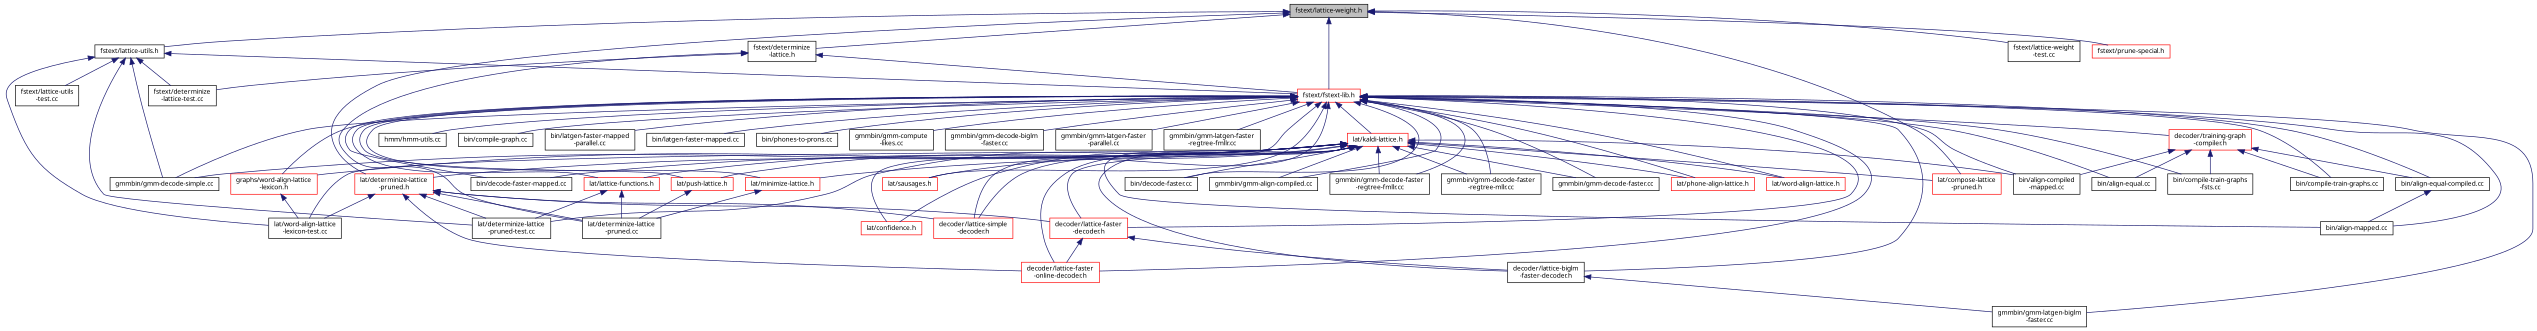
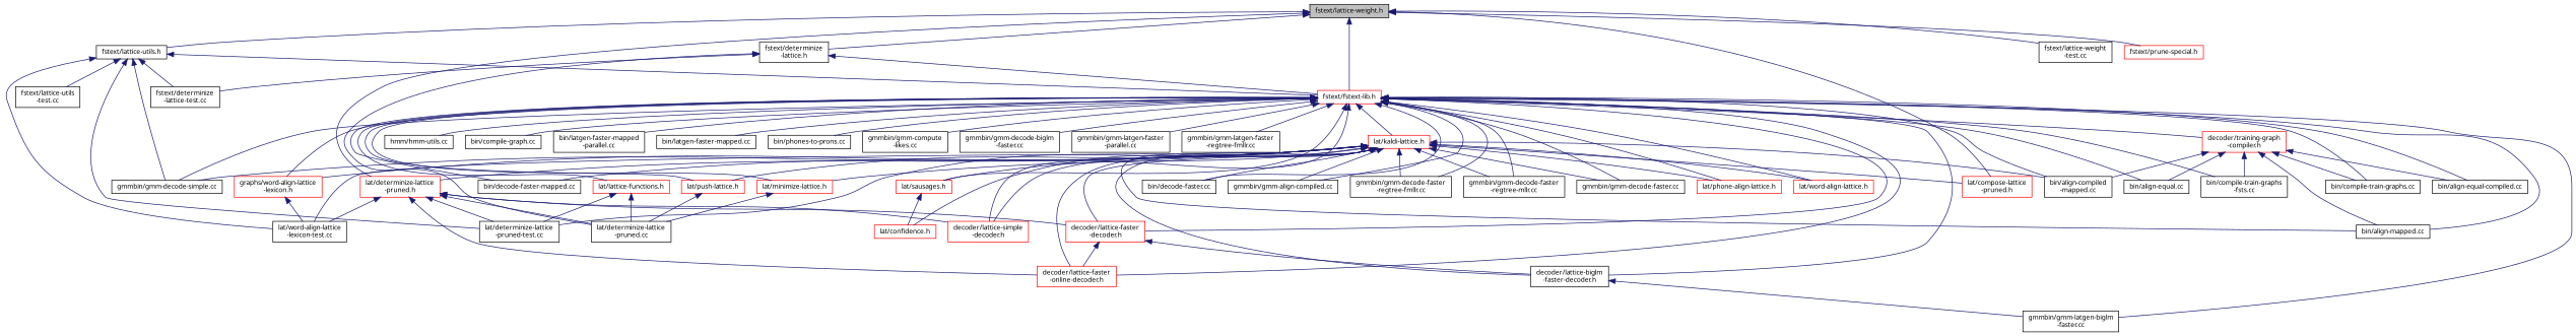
  digraph {
    fontname="Noto Sans"
    node [color=black fillcolor=white fontname="Noto Sans" fontsize=10 shape=record style=filled]
    edge [color=midnightblue dir=back fontname="Noto Sans" fontsize=10 labelfontname=Helvetica labelfontsize=10 style=solid]
    n1 [fillcolor=grey75 fontcolor=black height=0.2 label="fstext/lattice-weight.h" width=0.4]
    n2 [height=0.2 label="fstext/determinize\l-lattice.h" width=0.4]
    n3 [color=red height=0.2 label="fstext/fstext-lib.h" width=0.4]
    n4 [color=red height=0.2 label="lat/determinize-lattice\l-pruned.h" width=0.4]
    n5 [color=red height=0.2 label="lat/compose-lattice\l-pruned.h" width=0.4]
    n6 [height=0.2 label="fstext/lattice-utils.h" width=0.4]
    n7 [height=0.2 label="fstext/lattice-weight\l-test.cc" width=0.4]
    n8 [color=red height=0.2 label="fstext/prune-special.h" width=0.4]
    n9 [height=0.2 label="fstext/determinize\l-lattice-test.cc" width=0.4]
    n10 [height=0.2 label="lat/determinize-lattice\l-pruned.cc" width=0.4]
    n11 [color=red height=0.2 label="lat/kaldi-lattice.h" width=0.4]
    n12 [color=red height=0.2 label="decoder/lattice-faster\l-decoder.h" width=0.4]
    n13 [height=0.2 label="decoder/lattice-biglm\l-faster-decoder.h" width=0.4]
    n14 [height=0.2 label="gmmbin/gmm-latgen-biglm\l-faster.cc" width=0.4]
    n15 [color=red height=0.2 label="decoder/lattice-faster\l-online-decoder.h" width=0.4]
    n16 [color=red height=0.2 label="decoder/lattice-simple\l-decoder.h" width=0.4]
    n17 [color=red height=0.2 label="lat/lattice-functions.h" width=0.4]
    n18 [color=red height=0.2 label="lat/confidence.h" width=0.4]
    n19 [color=red height=0.2 label="lat/minimize-lattice.h" width=0.4]
    n20 [color=red height=0.2 label="lat/push-lattice.h" width=0.4]
    n21 [color=red height=0.2 label="lat/phone-align-lattice.h" width=0.4]
    n22 [color=red height=0.2 label="lat/sausages.h" width=0.4]
    n23 [color=red height=0.2 label="graphs/word-align-lattice\l-lexicon.h" width=0.4]
    n24 [color=red height=0.2 label="lat/word-align-lattice.h" width=0.4]
    n25 [height=0.2 label="bin/align-compiled\l-mapped.cc" width=0.4]
    n26 [height=0.2 label="bin/align-mapped.cc" width=0.4]
    n27 [height=0.2 label="bin/decode-faster-mapped.cc" width=0.4]
    n28 [height=0.2 label="bin/decode-faster.cc" width=0.4]
    n29 [height=0.2 label="gmmbin/gmm-align-compiled.cc" width=0.4]
    n30 [height=0.2 label="gmmbin/gmm-decode-faster\l-regtree-fmllr.cc" width=0.4]
    n31 [height=0.2 label="gmmbin/gmm-decode-faster\l-regtree-mllr.cc" width=0.4]
    n32 [height=0.2 label="gmmbin/gmm-decode-faster.cc" width=0.4]
    n33 [height=0.2 label="gmmbin/gmm-decode-simple.cc" width=0.4]
    n34 [height=0.2 label="hmm/hmm-utils.cc" width=0.4]
    n35 [color=red height=0.2 label="decoder/training-graph\l-compiler.h" width=0.4]
    n36 [height=0.2 label="bin/align-equal-compiled.cc" width=0.4]
    n37 [height=0.2 label="bin/align-equal.cc" width=0.4]
    n38 [height=0.2 label="bin/compile-train-graphs\l-fsts.cc" width=0.4]
    n39 [height=0.2 label="bin/compile-train-graphs.cc" width=0.4]
    n40 [height=0.2 label="bin/compile-graph.cc" width=0.4]
    n41 [height=0.2 label="bin/latgen-faster-mapped\l-parallel.cc" width=0.4]
    n42 [height=0.2 label="bin/latgen-faster-mapped.cc" width=0.4]
    n43 [height=0.2 label="bin/phones-to-prons.cc" width=0.4]
    n44 [height=0.2 label="gmmbin/gmm-compute\l-likes.cc" width=0.4]
    n45 [height=0.2 label="gmmbin/gmm-decode-biglm\l-faster.cc" width=0.4]
    n46 [height=0.2 label="gmmbin/gmm-latgen-faster\l-parallel.cc" width=0.4]
    n47 [height=0.2 label="gmmbin/gmm-latgen-faster\l-regtree-fmllr.cc" width=0.4]
    n48 [height=0.2 label="lat/determinize-lattice\l-pruned-test.cc" width=0.4]
    n49 [height=0.2 label="lat/word-align-lattice\l-lexicon-test.cc" width=0.4]
    n50 [height=0.2 label="fstext/lattice-utils\l-test.cc" width=0.4]
    n1 -> n2
    n1 -> n3
    n1 -> n4
    n1 -> n5
    n1 -> n6
    n1 -> n7
    n1 -> n8
    n2 -> n3
    n2 -> n9
    n2 -> n10
    n3 -> n11
    n3 -> n12
    n3 -> n13
    n3 -> n14
    n3 -> n15
    n3 -> n16
    n3 -> n17
-   n3 -> n18
+   n22 -> n18
    n3 -> n19
    n3 -> n20
    n3 -> n21
    n3 -> n22
    n3 -> n23
    n3 -> n24
    n3 -> n25
    n3 -> n26
    n3 -> n27
    n3 -> n28
    n3 -> n29
    n3 -> n30
    n3 -> n31
    n3 -> n32
    n3 -> n33
    n3 -> n34
    n3 -> n35
    n3 -> n36
    n3 -> n37
    n3 -> n38
    n3 -> n39
    n3 -> n40
    n3 -> n41
    n3 -> n42
    n3 -> n43
    n3 -> n44
    n3 -> n45
    n3 -> n46
    n3 -> n47
    n4 -> n10
    n4 -> n12
    n4 -> n15
    n4 -> n16
    n4 -> n48
    n4 -> n49
    n6 -> n3
    n6 -> n9
    n6 -> n33
    n6 -> n48
    n6 -> n49
    n6 -> n50
    n11 -> n4
    n11 -> n5
    n11 -> n12
    n11 -> n13
    n11 -> n15
    n11 -> n16
-   n11 -> n17
    n11 -> n18
    n11 -> n19
    n11 -> n20
    n11 -> n21
    n11 -> n22
    n11 -> n23
    n11 -> n24
    n11 -> n25
    n11 -> n26
    n11 -> n27
    n11 -> n28
    n11 -> n29
    n11 -> n30
    n11 -> n31
    n11 -> n32
    n11 -> n33
    n11 -> n48
    n11 -> n49
    n12 -> n13
    n12 -> n15
    n13 -> n14
    n17 -> n10
    n17 -> n48
    n19 -> n10
    n20 -> n10
    n23 -> n49
    n35 -> n25
-   n36 -> n26
+   n35 -> n26
    n35 -> n36
    n35 -> n37
    n35 -> n38
    n35 -> n39
  }
